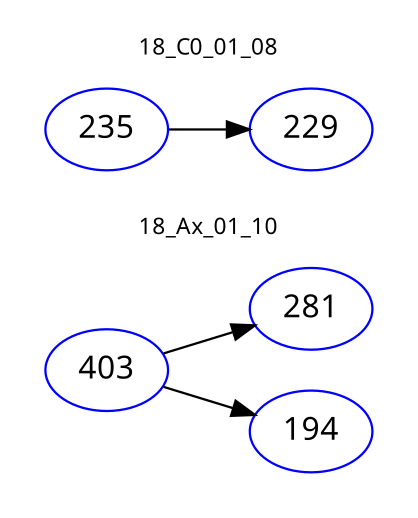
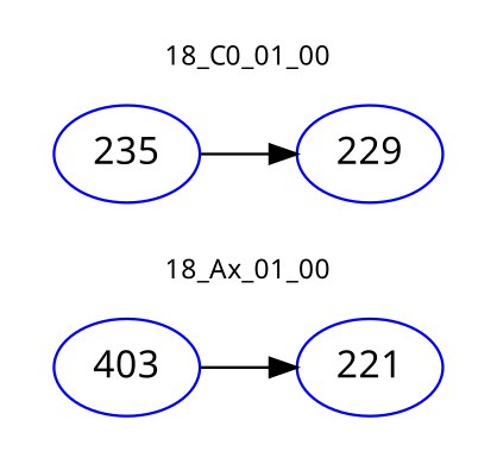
  digraph {
    fontname="Noto Sans"
    rankdir=LR
    node [color=blue fontname="Noto Sans"]
    edge [color=black fontname="Noto Sans"]
    n1 [label=403]
-   n2 [label=194]
-   n3 [label=281]
+   n3 [label=221]
    n4 [label=235]
    n5 [label=229]
    subgraph cluster_1 {
      color=white
      fontsize=10
-     label="18_Ax_01_10"
+     label="18_Ax_01_00"
      n1
-     n2
      n3
    }
    subgraph cluster_2 {
      color=white
      fontsize=10
-     label="18_C0_01_08"
+     label="18_C0_01_00"
      n4
      n5
    }
-   n1 -> n2
    n1 -> n3
    n4 -> n5
  }
